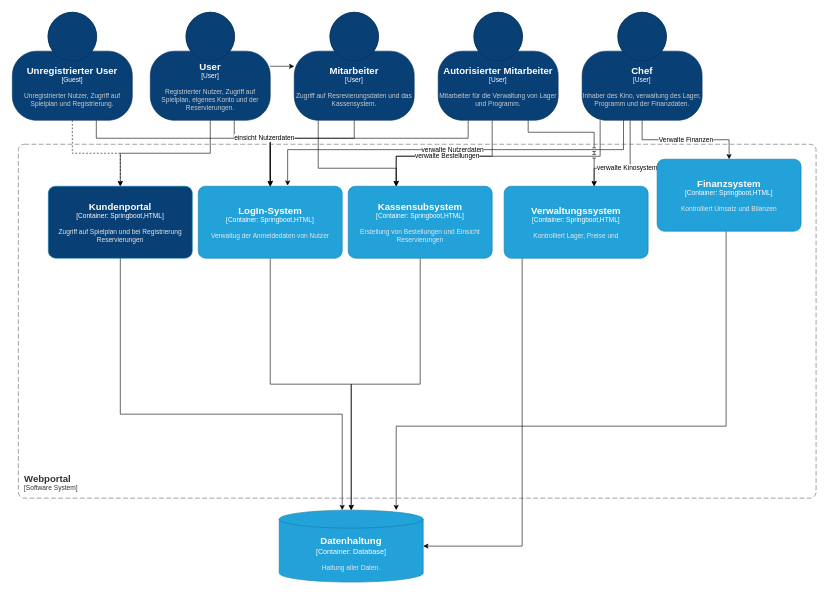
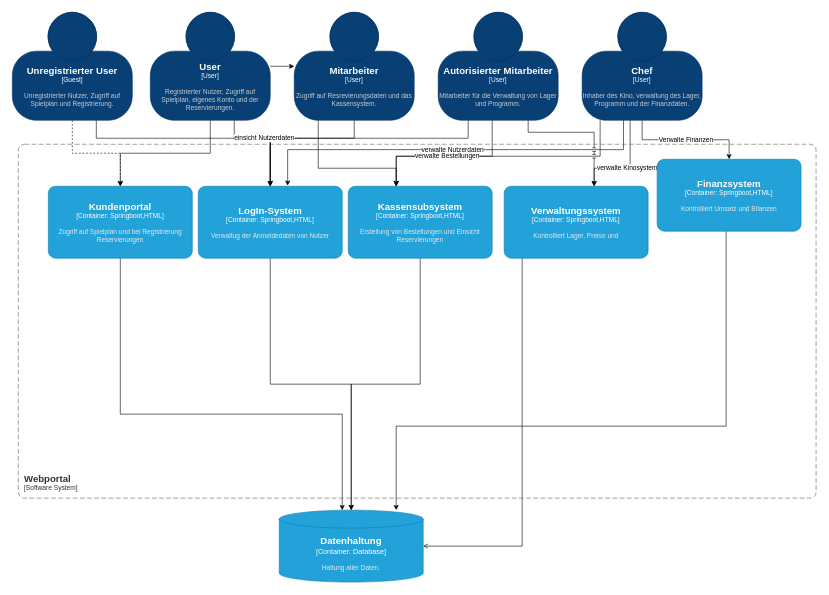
  <mxCell id="0" />
  <mxCell id="1" parent="0" />
  <mxCell id="2" style="edgeStyle=orthogonalEdgeStyle;rounded=0;orthogonalLoop=1;jettySize=auto;html=1;" parent="1" source="6" target="26" edge="1"><mxGeometry relative="1" as="geometry"><Array as="points"><mxPoint x="1000" y="260" /><mxPoint x="660" y="260" /></Array></mxGeometry></mxCell>
  <mxCell id="3" value="verwalte Kinosystem" style="edgeStyle=orthogonalEdgeStyle;rounded=0;orthogonalLoop=1;jettySize=auto;html=1;" parent="1" source="6" target="28" edge="1"><mxGeometry relative="1" as="geometry"><Array as="points"><mxPoint x="1050" y="280" /><mxPoint x="990" y="280" /></Array></mxGeometry></mxCell>
  <mxCell id="4" value="verwalte Nutzerdaten" style="edgeStyle=orthogonalEdgeStyle;rounded=0;orthogonalLoop=1;jettySize=auto;html=1;" edge="1" parent="1"><mxGeometry relative="1" as="geometry"><mxPoint x="1039" y="199" as="sourcePoint" /><mxPoint x="479" y="309" as="targetPoint" /><Array as="points"><mxPoint x="1039" y="249" /><mxPoint x="479" y="249" /></Array></mxGeometry></mxCell>
  <mxCell id="5" value="Verwalte Finanzen" style="edgeStyle=orthogonalEdgeStyle;rounded=0;orthogonalLoop=1;jettySize=auto;html=1;" edge="1" parent="1" source="6" target="32"><mxGeometry relative="1" as="geometry" /></mxCell>
  <mxCell id="6" value="&lt;font style=&quot;font-size: 16px&quot;&gt;&lt;b&gt;Chef&lt;/b&gt;&lt;/font&gt;&lt;div&gt;[User]&lt;/div&gt;&lt;br&gt;&lt;div&gt;&lt;font style=&quot;font-size: 11px&quot;&gt;&lt;font color=&quot;#cccccc&quot;&gt;Inhaber des Kino, verwaltung des Lager, Programm und der Finanzdaten.&lt;/font&gt;&lt;/div&gt;" style="html=1;fontSize=11;dashed=0;whiteSpace=wrap;fillColor=#083F75;strokeColor=#06315C;fontColor=#ffffff;shape=mxgraph.c4.person2;align=center;metaEdit=1;points=[[0.5,0,0],[1,0.5,0],[1,0.75,0],[0.75,1,0],[0.5,1,0],[0.25,1,0],[0,0.75,0],[0,0.5,0]];resizable=0;" parent="1" vertex="1"><mxGeometry x="970" y="20" width="200" height="180" as="geometry" /></mxCell>
  <mxCell id="7" value="verwalte Bestellungen" style="edgeStyle=orthogonalEdgeStyle;rounded=0;orthogonalLoop=1;jettySize=auto;html=1;" parent="1" source="10" target="26" edge="1"><mxGeometry relative="1" as="geometry"><Array as="points"><mxPoint x="820" y="260" /><mxPoint x="660" y="260" /></Array></mxGeometry></mxCell>
  <mxCell id="8" style="edgeStyle=orthogonalEdgeStyle;rounded=0;orthogonalLoop=1;jettySize=auto;html=1;jumpStyle=line;" parent="1" source="10" target="28" edge="1"><mxGeometry relative="1" as="geometry"><Array as="points"><mxPoint x="880" y="220" /><mxPoint x="990" y="220" /></Array></mxGeometry></mxCell>
  <mxCell id="9" style="edgeStyle=orthogonalEdgeStyle;rounded=0;orthogonalLoop=1;jettySize=auto;html=1;exitX=0.25;exitY=1;exitDx=0;exitDy=0;exitPerimeter=0;" edge="1" parent="1" source="10" target="30"><mxGeometry relative="1" as="geometry"><Array as="points"><mxPoint x="780" y="230" /><mxPoint x="450" y="230" /></Array></mxGeometry></mxCell>
  <mxCell id="10" value="&lt;font style=&quot;font-size: 16px&quot;&gt;&lt;b&gt;Autorisierter Mitarbeiter&lt;/b&gt;&lt;/font&gt;&lt;div&gt;[User]&lt;/div&gt;&lt;br&gt;&lt;div&gt;&lt;font style=&quot;font-size: 11px&quot;&gt;&lt;font color=&quot;#cccccc&quot;&gt;Mitarbeiter für die Verwaltung von Lager und Programm.&lt;/font&gt;&lt;/div&gt;" style="html=1;fontSize=11;dashed=0;whiteSpace=wrap;fillColor=#083F75;strokeColor=#06315C;fontColor=#ffffff;shape=mxgraph.c4.person2;align=center;metaEdit=1;points=[[0.5,0,0],[1,0.5,0],[1,0.75,0],[0.75,1,0],[0.5,1,0],[0.25,1,0],[0,0.75,0],[0,0.5,0]];resizable=0;" parent="1" vertex="1"><mxGeometry x="730" y="20" width="200" height="180" as="geometry" /></mxCell>
  <mxCell id="11" style="edgeStyle=orthogonalEdgeStyle;rounded=0;orthogonalLoop=1;jettySize=auto;html=1;" parent="1" source="13" target="26" edge="1"><mxGeometry relative="1" as="geometry"><Array as="points"><mxPoint x="530" y="280" /><mxPoint x="660" y="280" /></Array></mxGeometry></mxCell>
  <mxCell id="12" style="edgeStyle=orthogonalEdgeStyle;rounded=0;orthogonalLoop=1;jettySize=auto;html=1;" edge="1" parent="1" source="13"><mxGeometry relative="1" as="geometry"><mxPoint x="450" y="320" as="targetPoint" /><Array as="points"><mxPoint x="590" y="230" /><mxPoint x="450" y="230" /></Array></mxGeometry></mxCell>
  <mxCell id="13" value="&lt;font style=&quot;font-size: 16px&quot;&gt;&lt;b&gt;Mitarbeiter&lt;/b&gt;&lt;/font&gt;&lt;div&gt;[User]&lt;/div&gt;&lt;br&gt;&lt;div&gt;&lt;font style=&quot;font-size: 11px&quot;&gt;&lt;font color=&quot;#cccccc&quot;&gt;Zugriff auf Resrevierungsdaten und das Kassensystem.&lt;/font&gt;&lt;/div&gt;" style="html=1;fontSize=11;dashed=0;whiteSpace=wrap;fillColor=#083F75;strokeColor=#06315C;fontColor=#ffffff;shape=mxgraph.c4.person2;align=center;metaEdit=1;points=[[0.5,0,0],[1,0.5,0],[1,0.75,0],[0.75,1,0],[0.5,1,0],[0.25,1,0],[0,0.75,0],[0,0.5,0]];resizable=0;" parent="1" vertex="1"><mxGeometry x="490" y="20" width="200" height="180" as="geometry" /></mxCell>
  <mxCell id="14" style="edgeStyle=orthogonalEdgeStyle;rounded=0;orthogonalLoop=1;jettySize=auto;html=1;" parent="1" source="17" target="24" edge="1"><mxGeometry relative="1" as="geometry" /></mxCell>
  <mxCell id="15" value="" style="edgeStyle=orthogonalEdgeStyle;rounded=0;orthogonalLoop=1;jettySize=auto;html=1;" edge="1" parent="1" source="17" target="13"><mxGeometry relative="1" as="geometry"><Array as="points"><mxPoint x="500" y="110" /></Array></mxGeometry></mxCell>
  <mxCell id="16" style="edgeStyle=orthogonalEdgeStyle;rounded=0;orthogonalLoop=1;jettySize=auto;html=1;entryX=0.5;entryY=0;entryDx=0;entryDy=0;entryPerimeter=0;" edge="1" parent="1" source="17" target="30"><mxGeometry relative="1" as="geometry"><Array as="points"><mxPoint x="390" y="230" /><mxPoint x="450" y="230" /></Array></mxGeometry></mxCell>
  <mxCell id="17" value="&lt;font style=&quot;font-size: 16px&quot;&gt;&lt;b&gt;User&lt;/b&gt;&lt;/font&gt;&lt;div&gt;[User]&lt;/div&gt;&lt;br&gt;&lt;div&gt;&lt;font style=&quot;font-size: 11px&quot;&gt;&lt;font color=&quot;#cccccc&quot;&gt;Registrierter Nutzer, Zugriff auf Spielplan, eigenes Konto und der Reservierungen.&lt;/font&gt;&lt;/div&gt;" style="html=1;fontSize=11;dashed=0;whiteSpace=wrap;fillColor=#083F75;strokeColor=#06315C;fontColor=#ffffff;shape=mxgraph.c4.person2;align=center;metaEdit=1;points=[[0.5,0,0],[1,0.5,0],[1,0.75,0],[0.75,1,0],[0.5,1,0],[0.25,1,0],[0,0.75,0],[0,0.5,0]];resizable=0;" parent="1" vertex="1"><mxGeometry x="250" y="20" width="200" height="180" as="geometry" /></mxCell>
  <mxCell id="18" value="&lt;font style=&quot;font-size: 16px&quot;&gt;&lt;b&gt;Datenhaltung&lt;/b&gt;&lt;/font&gt;&lt;div&gt;[Container:&amp;nbsp;Database]&lt;/div&gt;&lt;br&gt;&lt;div&gt;&lt;font style=&quot;font-size: 11px&quot;&gt;&lt;font color=&quot;#E6E6E6&quot;&gt;Haltung aller Daten.&lt;/font&gt;&lt;/div&gt;" style="shape=cylinder3;size=15;whiteSpace=wrap;html=1;boundedLbl=1;rounded=0;labelBackgroundColor=none;fillColor=#23A2D9;fontSize=12;fontColor=#ffffff;align=center;strokeColor=#0E7DAD;metaEdit=1;points=[[0.5,0,0],[1,0.25,0],[1,0.5,0],[1,0.75,0],[0.5,1,0],[0,0.75,0],[0,0.5,0],[0,0.25,0]];resizable=0;" parent="1" vertex="1"><mxGeometry x="465" y="850" width="240" height="120" as="geometry" /></mxCell>
  <mxCell id="19" style="edgeStyle=orthogonalEdgeStyle;rounded=0;orthogonalLoop=1;jettySize=auto;html=1;dashed=1;" parent="1" source="21" target="24" edge="1"><mxGeometry relative="1" as="geometry" /></mxCell>
  <mxCell id="20" value="einsicht Nutzerdaten" style="edgeStyle=orthogonalEdgeStyle;rounded=0;orthogonalLoop=1;jettySize=auto;html=1;" edge="1" parent="1" source="21" target="30"><mxGeometry x="0.55" relative="1" as="geometry"><Array as="points"><mxPoint x="160" y="230" /><mxPoint x="450" y="230" /></Array><mxPoint as="offset" /></mxGeometry></mxCell>
  <mxCell id="21" value="&lt;font style=&quot;font-size: 16px&quot;&gt;&lt;b&gt;Unregistrierter User&lt;/b&gt;&lt;/font&gt;&lt;div&gt;[Guest]&lt;/div&gt;&lt;br&gt;&lt;div&gt;&lt;font style=&quot;font-size: 11px&quot;&gt;&lt;font color=&quot;#cccccc&quot;&gt;Unregistrierter Nutzer, Zugriff auf Spielplan und Registrierung.&lt;/font&gt;&lt;/div&gt;" style="html=1;fontSize=11;dashed=0;whiteSpace=wrap;fillColor=#083F75;strokeColor=#06315C;fontColor=#ffffff;shape=mxgraph.c4.person2;align=center;metaEdit=1;points=[[0.5,0,0],[1,0.5,0],[1,0.75,0],[0.75,1,0],[0.5,1,0],[0.25,1,0],[0,0.75,0],[0,0.5,0]];resizable=0;" parent="1" vertex="1"><mxGeometry x="20" y="20" width="200" height="180" as="geometry" /></mxCell>
  <mxCell id="22" value="&lt;font style=&quot;font-size: 16px&quot;&gt;&lt;b&gt;&lt;div style=&quot;text-align: left&quot;&gt;Webportal&lt;/div&gt;&lt;/b&gt;&lt;/font&gt;&lt;div style=&quot;text-align: left&quot;&gt;[Software System]&lt;/div&gt;" style="rounded=1;fontSize=11;whiteSpace=wrap;html=1;dashed=1;arcSize=20;fillColor=none;strokeColor=#666666;fontColor=#333333;labelBackgroundColor=none;align=left;verticalAlign=bottom;labelBorderColor=none;spacingTop=0;spacing=10;dashPattern=8 4;metaEdit=1;rotatable=0;perimeter=rectanglePerimeter;noLabel=0;labelPadding=0;allowArrows=0;connectable=0;expand=0;recursiveResize=0;editable=1;pointerEvents=0;absoluteArcSize=1;points=[[0.25,0,0],[0.5,0,0],[0.75,0,0],[1,0.25,0],[1,0.5,0],[1,0.75,0],[0.75,1,0],[0.5,1,0],[0.25,1,0],[0,0.75,0],[0,0.5,0],[0,0.25,0]];" parent="1" vertex="1"><mxGeometry x="30" y="240" width="1330" height="590" as="geometry" /></mxCell>
  <mxCell id="23" style="edgeStyle=orthogonalEdgeStyle;rounded=0;orthogonalLoop=1;jettySize=auto;html=1;" edge="1" parent="1" source="24" target="18"><mxGeometry relative="1" as="geometry"><Array as="points"><mxPoint x="200" y="690" /><mxPoint x="570" y="690" /></Array></mxGeometry></mxCell>
- <mxCell id="24" value="&lt;font style=&quot;font-size: 16px&quot;&gt;&lt;b&gt;Kundenportal&lt;/b&gt;&lt;/font&gt;&lt;div&gt;[Container: Springboot,HTML]&lt;/div&gt;&lt;br&gt;&lt;div&gt;&lt;font style=&quot;font-size: 11px&quot;&gt;&lt;font color=&quot;#E6E6E6&quot;&gt;Zugriff auf Spielplan und bei Registrierung Reservierungen&lt;/font&gt;&lt;/div&gt;" style="rounded=1;whiteSpace=wrap;html=1;fontSize=11;labelBackgroundColor=none;fillColor=#083f75;fontColor=#ffffff;align=center;arcSize=10;strokeColor=#0E7DAD;metaEdit=1;resizable=0;points=[[0.25,0,0],[0.5,0,0],[0.75,0,0],[1,0.25,0],[1,0.5,0],[1,0.75,0],[0.75,1,0],[0.5,1,0],[0.25,1,0],[0,0.75,0],[0,0.5,0],[0,0.25,0]];" parent="1" vertex="1"><mxGeometry x="80" y="310" width="240" height="120" as="geometry" /></mxCell>
+ <mxCell id="24" value="&lt;font style=&quot;font-size: 16px&quot;&gt;&lt;b&gt;Kundenportal&lt;/b&gt;&lt;/font&gt;&lt;div&gt;[Container: Springboot,HTML]&lt;/div&gt;&lt;br&gt;&lt;div&gt;&lt;font style=&quot;font-size: 11px&quot;&gt;&lt;font color=&quot;#E6E6E6&quot;&gt;Zugriff auf Spielplan und bei Registrierung Reservierungen&lt;/font&gt;&lt;/div&gt;" style="rounded=1;whiteSpace=wrap;html=1;fontSize=11;labelBackgroundColor=none;fillColor=#23A2D9;fontColor=#ffffff;align=center;arcSize=10;strokeColor=#0E7DAD;metaEdit=1;resizable=0;points=[[0.25,0,0],[0.5,0,0],[0.75,0,0],[1,0.25,0],[1,0.5,0],[1,0.75,0],[0.75,1,0],[0.5,1,0],[0.25,1,0],[0,0.75,0],[0,0.5,0],[0,0.25,0]];" parent="1" vertex="1"><mxGeometry x="80" y="310" width="240" height="120" as="geometry" /></mxCell>
  <mxCell id="25" style="edgeStyle=orthogonalEdgeStyle;rounded=0;orthogonalLoop=1;jettySize=auto;html=1;" edge="1" parent="1" source="26" target="18"><mxGeometry relative="1" as="geometry" /></mxCell>
  <mxCell id="26" value="&lt;font style=&quot;font-size: 16px&quot;&gt;&lt;b&gt;Kassensubsystem&lt;/b&gt;&lt;/font&gt;&lt;div&gt;[Container: Springboot,HTML]&lt;/div&gt;&lt;br&gt;&lt;div&gt;&lt;font style=&quot;font-size: 11px&quot;&gt;&lt;font color=&quot;#E6E6E6&quot;&gt;Erstellung von Bestellungen und Einsicht Reservierungen&lt;/font&gt;&lt;/div&gt;" style="rounded=1;whiteSpace=wrap;html=1;fontSize=11;labelBackgroundColor=none;fillColor=#23A2D9;fontColor=#ffffff;align=center;arcSize=10;strokeColor=#0E7DAD;metaEdit=1;resizable=0;points=[[0.25,0,0],[0.5,0,0],[0.75,0,0],[1,0.25,0],[1,0.5,0],[1,0.75,0],[0.75,1,0],[0.5,1,0],[0.25,1,0],[0,0.75,0],[0,0.5,0],[0,0.25,0]];" parent="1" vertex="1"><mxGeometry x="580" y="310" width="240" height="120" as="geometry" /></mxCell>
- <mxCell id="27" style="edgeStyle=orthogonalEdgeStyle;rounded=0;orthogonalLoop=1;jettySize=auto;html=1;" edge="1" parent="1" source="28" target="18"><mxGeometry relative="1" as="geometry"><Array as="points"><mxPoint x="870" y="910" /></Array></mxGeometry></mxCell>
+ <mxCell id="27" style="edgeStyle=orthogonalEdgeStyle;rounded=0;orthogonalLoop=1;jettySize=auto;html=1;endArrow=open;" edge="1" parent="1" source="28" target="18"><mxGeometry relative="1" as="geometry"><Array as="points"><mxPoint x="870" y="910" /></Array></mxGeometry></mxCell>
  <mxCell id="28" value="&lt;font style=&quot;font-size: 16px&quot;&gt;&lt;b&gt;Verwaltungssystem&lt;/b&gt;&lt;/font&gt;&lt;div&gt;[Container: Springboot,HTML]&lt;/div&gt;&lt;br&gt;&lt;div&gt;&lt;font style=&quot;font-size: 11px&quot;&gt;&lt;font color=&quot;#E6E6E6&quot;&gt;Kontrolliert Lager, Preise und &lt;/font&gt;&lt;/div&gt;" style="rounded=1;whiteSpace=wrap;html=1;fontSize=11;labelBackgroundColor=none;fillColor=#23A2D9;fontColor=#ffffff;align=center;arcSize=10;strokeColor=#0E7DAD;metaEdit=1;resizable=0;points=[[0.25,0,0],[0.5,0,0],[0.75,0,0],[1,0.25,0],[1,0.5,0],[1,0.75,0],[0.75,1,0],[0.5,1,0],[0.25,1,0],[0,0.75,0],[0,0.5,0],[0,0.25,0]];" parent="1" vertex="1"><mxGeometry x="840" y="310" width="240" height="120" as="geometry" /></mxCell>
  <mxCell id="29" style="edgeStyle=orthogonalEdgeStyle;rounded=0;orthogonalLoop=1;jettySize=auto;html=1;" edge="1" parent="1" source="30" target="18"><mxGeometry relative="1" as="geometry" /></mxCell>
  <mxCell id="30" value="&lt;font style=&quot;font-size: 16px&quot;&gt;&lt;b&gt;LogIn-System&lt;/b&gt;&lt;/font&gt;&lt;div&gt;[Container: Springboot,HTML]&lt;/div&gt;&lt;br&gt;&lt;div&gt;&lt;font style=&quot;font-size: 11px&quot;&gt;&lt;font color=&quot;#E6E6E6&quot;&gt;Verwaltug der Anmeldedaten von Nutzer&lt;/font&gt;&lt;/div&gt;" style="rounded=1;whiteSpace=wrap;html=1;fontSize=11;labelBackgroundColor=none;fillColor=#23A2D9;fontColor=#ffffff;align=center;arcSize=10;strokeColor=#0E7DAD;metaEdit=1;resizable=0;points=[[0.25,0,0],[0.5,0,0],[0.75,0,0],[1,0.25,0],[1,0.5,0],[1,0.75,0],[0.75,1,0],[0.5,1,0],[0.25,1,0],[0,0.75,0],[0,0.5,0],[0,0.25,0]];" vertex="1" parent="1"><mxGeometry x="330" y="310" width="240" height="120" as="geometry" /></mxCell>
  <mxCell id="31" style="edgeStyle=orthogonalEdgeStyle;rounded=0;orthogonalLoop=1;jettySize=auto;html=1;" edge="1" parent="1" source="32" target="18"><mxGeometry relative="1" as="geometry"><Array as="points"><mxPoint x="1210" y="710" /><mxPoint x="660" y="710" /></Array></mxGeometry></mxCell>
  <mxCell id="32" value="&lt;font style=&quot;font-size: 16px&quot;&gt;&lt;b&gt;Finanzsystem&lt;/b&gt;&lt;/font&gt;&lt;div&gt;[Container: Springboot,HTML]&lt;/div&gt;&lt;br&gt;&lt;div&gt;&lt;font style=&quot;font-size: 11px&quot;&gt;&lt;font color=&quot;#E6E6E6&quot;&gt;Kontrolliert Umsatz und Bilanzen&lt;/font&gt;&lt;/div&gt;" style="rounded=1;whiteSpace=wrap;html=1;fontSize=11;labelBackgroundColor=none;fillColor=#23A2D9;fontColor=#ffffff;align=center;arcSize=10;strokeColor=#0E7DAD;metaEdit=1;resizable=0;points=[[0.25,0,0],[0.5,0,0],[0.75,0,0],[1,0.25,0],[1,0.5,0],[1,0.75,0],[0.75,1,0],[0.5,1,0],[0.25,1,0],[0,0.75,0],[0,0.5,0],[0,0.25,0]];" vertex="1" parent="1"><mxGeometry x="1095" y="265" width="240" height="120" as="geometry" /></mxCell>
